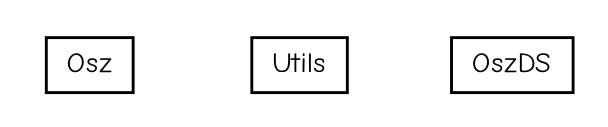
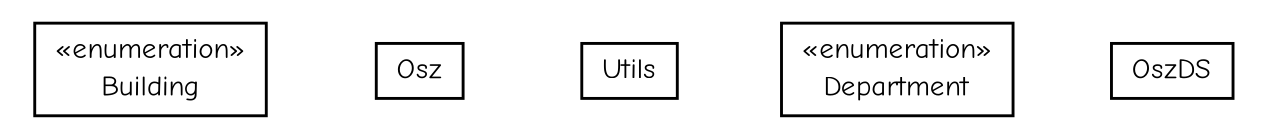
  digraph {
    nodesep=0.25
    ranksep=0.5
    fontname="Comic Neue"
    node [fontcolor=black fontname="Comic Neue" fontsize=10.0 shape=plaintext]
+   n1 [label=<<table title="com.elte.osz.logic.Building" border="0" cellborder="1" cellspacing="0" cellpadding="2" port="p" href="./Building.html"> 		<tr><td><table border="0" cellspacing="0" cellpadding="1"> <tr><td align="center" balign="center"> &#171;enumeration&#187; </td></tr> <tr><td align="center" balign="center"> Building </td></tr> 		</table></td></tr> 		</table>>]
    n2 [label=<<table title="com.elte.osz.logic.Osz" border="0" cellborder="1" cellspacing="0" cellpadding="2" port="p" href="./Osz.html"> 		<tr><td><table border="0" cellspacing="0" cellpadding="1"> <tr><td align="center" balign="center"> Osz </td></tr> 		</table></td></tr> 		</table>>]
    n3 [label=<<table title="com.elte.osz.logic.Utils" border="0" cellborder="1" cellspacing="0" cellpadding="2" port="p" href="./Utils.html"> 		<tr><td><table border="0" cellspacing="0" cellpadding="1"> <tr><td align="center" balign="center"> Utils </td></tr> 		</table></td></tr> 		</table>>]
+   n4 [label=<<table title="com.elte.osz.logic.Department" border="0" cellborder="1" cellspacing="0" cellpadding="2" port="p" href="./Department.html"> 		<tr><td><table border="0" cellspacing="0" cellpadding="1"> <tr><td align="center" balign="center"> &#171;enumeration&#187; </td></tr> <tr><td align="center" balign="center"> Department </td></tr> 		</table></td></tr> 		</table>>]
    n5 [label=<<table title="com.elte.osz.logic.OszDS" border="0" cellborder="1" cellspacing="0" cellpadding="2" port="p" href="./OszDS.html"> 		<tr><td><table border="0" cellspacing="0" cellpadding="1"> <tr><td align="center" balign="center"> OszDS </td></tr> 		</table></td></tr> 		</table>>]
  }
